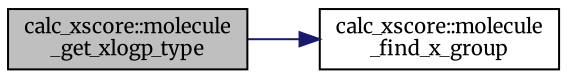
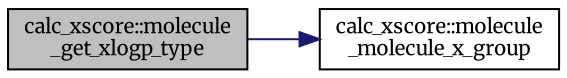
  digraph {
    rankdir=LR
    fontname=Merriweather
    node [color=black fontname=Merriweather fontsize=10 shape=record style=filled]
    n1 [fillcolor=grey75 fontcolor=black height=0.2 label="calc_xscore::molecule\l_get_xlogp_type" width=0.4]
-   n2 [fillcolor=white height=0.2 label="calc_xscore::molecule\l_find_x_group" width=0.4]
+   n2 [fillcolor=white height=0.2 label="calc_xscore::molecule\l_molecule_x_group" width=0.4]
    n1 -> n2 [color=midnightblue fontname=Merriweather fontsize=10 labelfontname=Helvetica labelfontsize=10 style=solid]
  }
